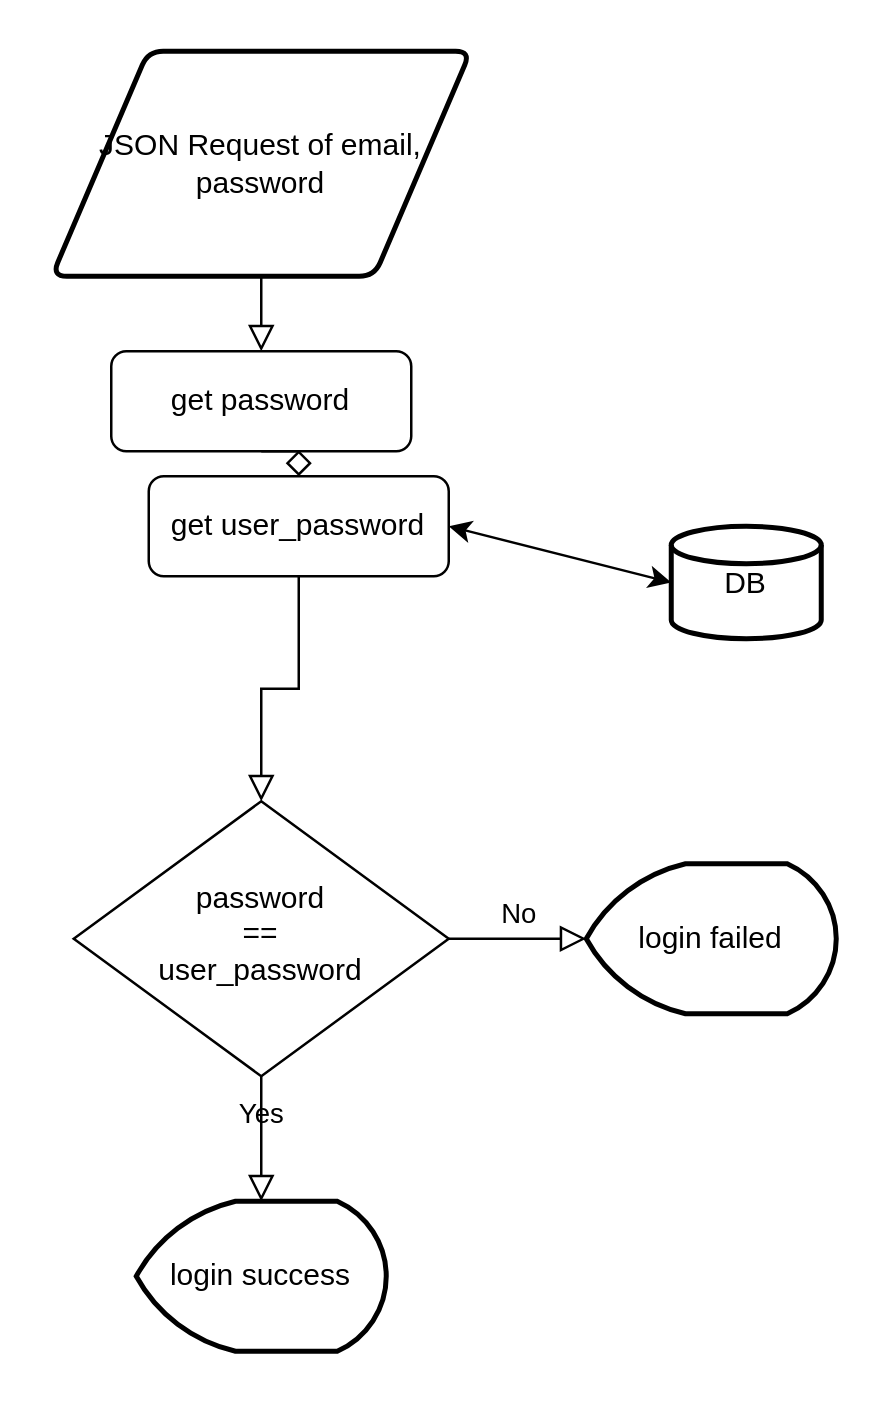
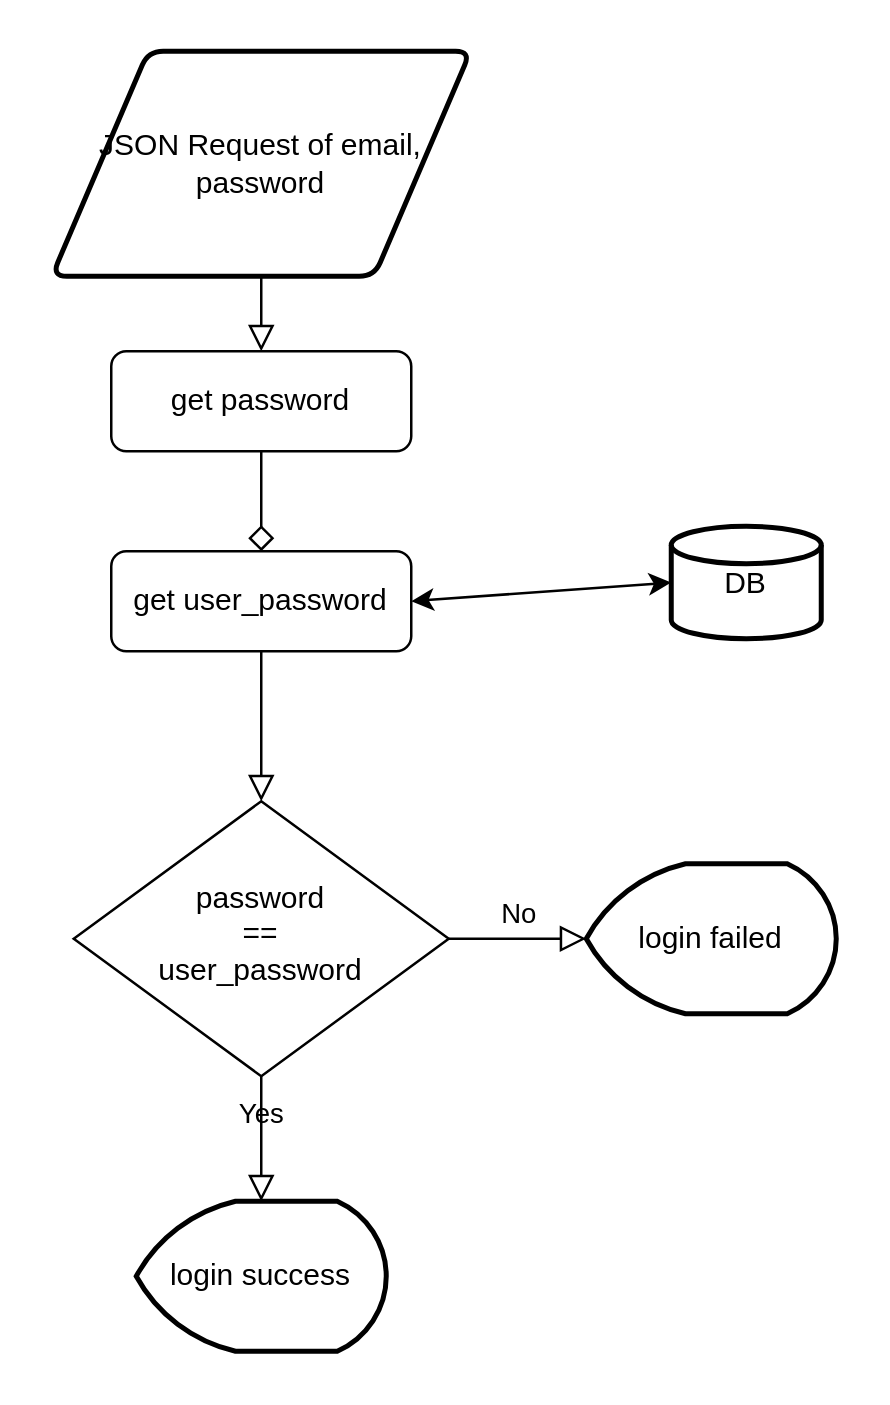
  <mxCell id="0" />
  <mxCell id="1" parent="0" />
  <mxCell id="2" value="" style="rounded=0;html=1;jettySize=auto;orthogonalLoop=1;fontSize=11;endArrow=diamond;endFill=0;endSize=8;strokeWidth=1;shadow=0;labelBackgroundColor=none;edgeStyle=orthogonalEdgeStyle;exitX=0.5;exitY=1;exitDx=0;exitDy=0;entryX=0.5;entryY=0;entryDx=0;entryDy=0;" parent="1" source="6" target="11" edge="1"><mxGeometry relative="1" as="geometry"><mxPoint x="104" y="90" as="sourcePoint" /></mxGeometry></mxCell>
  <mxCell id="3" value="No" style="edgeStyle=orthogonalEdgeStyle;rounded=0;html=1;jettySize=auto;orthogonalLoop=1;fontSize=11;endArrow=block;endFill=0;endSize=8;strokeWidth=1;shadow=0;labelBackgroundColor=none;" parent="1" source="4" target="8" edge="1"><mxGeometry y="10" relative="1" as="geometry"><mxPoint as="offset" /><mxPoint x="254" y="375" as="targetPoint" /></mxGeometry></mxCell>
  <mxCell id="4" value="password&lt;br&gt;==&lt;br&gt;user_password" style="rhombus;whiteSpace=wrap;html=1;shadow=0;fontFamily=Helvetica;fontSize=12;align=center;strokeWidth=1;spacing=6;spacingTop=-4;" parent="1" vertex="1"><mxGeometry x="29" y="320" width="150" height="110" as="geometry" /></mxCell>
  <mxCell id="5" value="JSON Request of email, password" style="shape=parallelogram;html=1;strokeWidth=2;perimeter=parallelogramPerimeter;whiteSpace=wrap;rounded=1;arcSize=12;size=0.23;" vertex="1" parent="1"><mxGeometry x="20.25" y="20" width="167.5" height="90" as="geometry" /></mxCell>
  <mxCell id="6" value="get password" style="rounded=1;whiteSpace=wrap;html=1;fontSize=12;glass=0;strokeWidth=1;shadow=0;" vertex="1" parent="1"><mxGeometry x="44" y="140" width="120" height="40" as="geometry" /></mxCell>
  <mxCell id="7" value="" style="rounded=0;html=1;jettySize=auto;orthogonalLoop=1;fontSize=11;endArrow=block;endFill=0;endSize=8;strokeWidth=1;shadow=0;labelBackgroundColor=none;edgeStyle=orthogonalEdgeStyle;exitX=0.5;exitY=1;exitDx=0;exitDy=0;" edge="1" parent="1" source="5" target="6"><mxGeometry relative="1" as="geometry"><mxPoint x="114" y="100" as="sourcePoint" /><mxPoint x="114" y="230" as="targetPoint" /></mxGeometry></mxCell>
  <mxCell id="8" value="login failed" style="strokeWidth=2;html=1;shape=mxgraph.flowchart.display;whiteSpace=wrap;" vertex="1" parent="1"><mxGeometry x="234" y="345" width="100" height="60" as="geometry" /></mxCell>
  <mxCell id="9" value="Yes" style="edgeStyle=orthogonalEdgeStyle;rounded=0;html=1;jettySize=auto;orthogonalLoop=1;fontSize=11;endArrow=block;endFill=0;endSize=8;strokeWidth=1;shadow=0;labelBackgroundColor=none;exitX=0.5;exitY=1;exitDx=0;exitDy=0;" edge="1" parent="1" source="4"><mxGeometry y="10" relative="1" as="geometry"><mxPoint as="offset" /><mxPoint x="189" y="385" as="sourcePoint" /><mxPoint x="104" y="480" as="targetPoint" /></mxGeometry></mxCell>
  <mxCell id="10" value="DB" style="strokeWidth=2;html=1;shape=mxgraph.flowchart.database;whiteSpace=wrap;" vertex="1" parent="1"><mxGeometry x="268" y="210" width="60" height="45" as="geometry" /></mxCell>
- <mxCell id="11" value="get user_password" style="rounded=1;whiteSpace=wrap;html=1;fontSize=12;glass=0;strokeWidth=1;shadow=0;" vertex="1" parent="1"><mxGeometry x="59" y="190" width="120" height="40" as="geometry" /></mxCell>
+ <mxCell id="11" value="get user_password" style="rounded=1;whiteSpace=wrap;html=1;fontSize=12;glass=0;strokeWidth=1;shadow=0;" vertex="1" parent="1"><mxGeometry x="44" y="220" width="120" height="40" as="geometry" /></mxCell>
  <mxCell id="12" value="" style="endArrow=classic;startArrow=classic;html=1;rounded=0;exitX=1;exitY=0.5;exitDx=0;exitDy=0;entryX=0;entryY=0.5;entryDx=0;entryDy=0;entryPerimeter=0;" edge="1" parent="1" source="11" target="10"><mxGeometry width="50" height="50" relative="1" as="geometry"><mxPoint x="274" y="320" as="sourcePoint" /><mxPoint x="324" y="270" as="targetPoint" /></mxGeometry></mxCell>
  <mxCell id="13" value="login success" style="strokeWidth=2;html=1;shape=mxgraph.flowchart.display;whiteSpace=wrap;" vertex="1" parent="1"><mxGeometry x="54" y="480" width="100" height="60" as="geometry" /></mxCell>
  <mxCell id="14" value="" style="rounded=0;html=1;jettySize=auto;orthogonalLoop=1;fontSize=11;endArrow=block;endFill=0;endSize=8;strokeWidth=1;shadow=0;labelBackgroundColor=none;edgeStyle=orthogonalEdgeStyle;entryX=0.5;entryY=0;entryDx=0;entryDy=0;" edge="1" parent="1" source="11" target="4"><mxGeometry relative="1" as="geometry"><mxPoint x="114" y="190" as="sourcePoint" /><mxPoint x="114" y="230" as="targetPoint" /></mxGeometry></mxCell>
